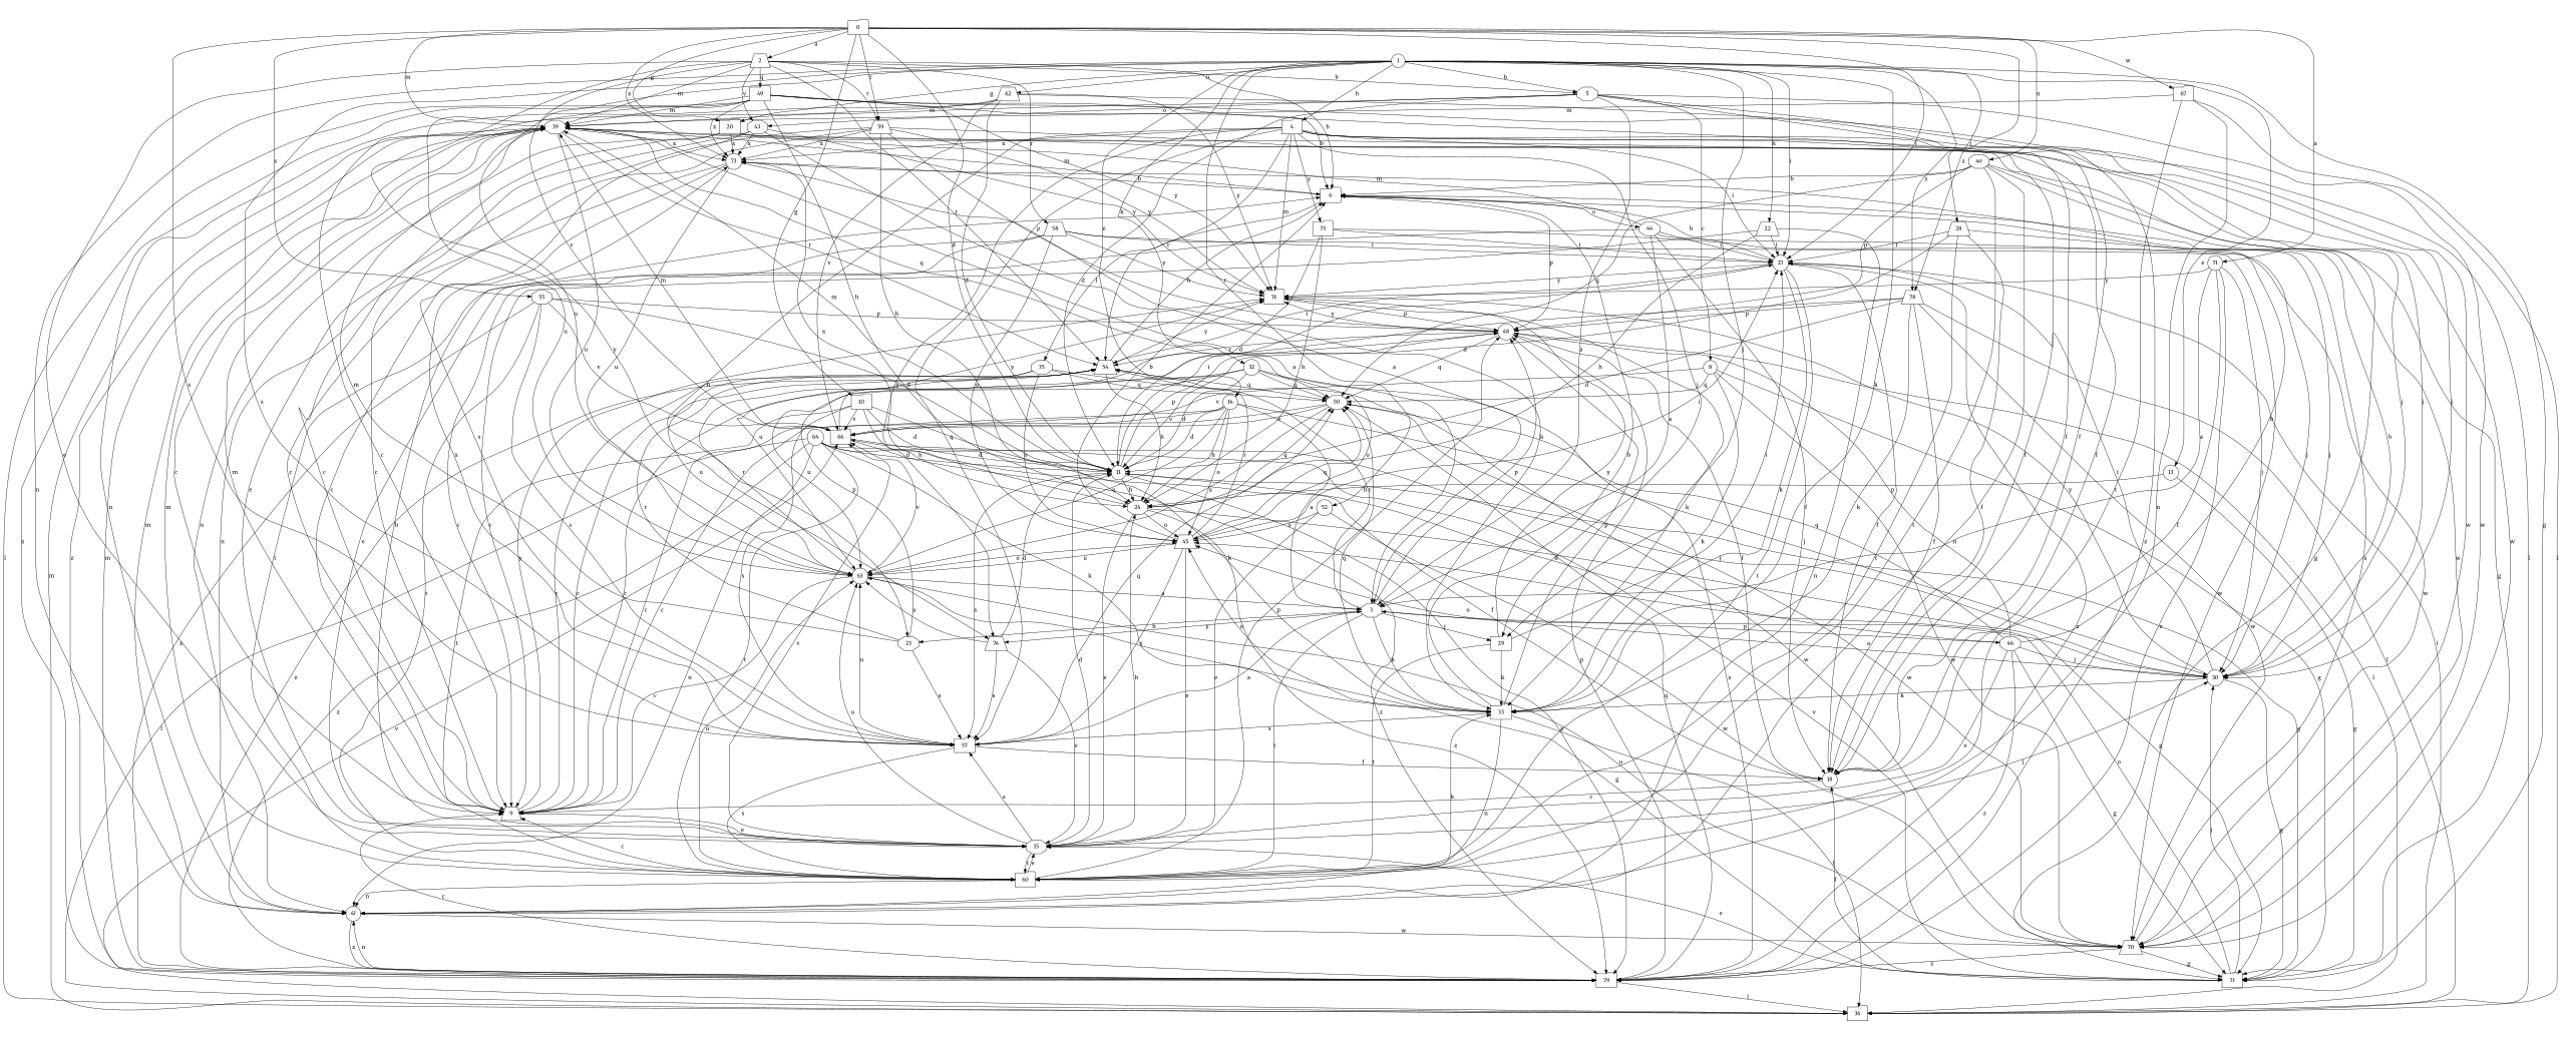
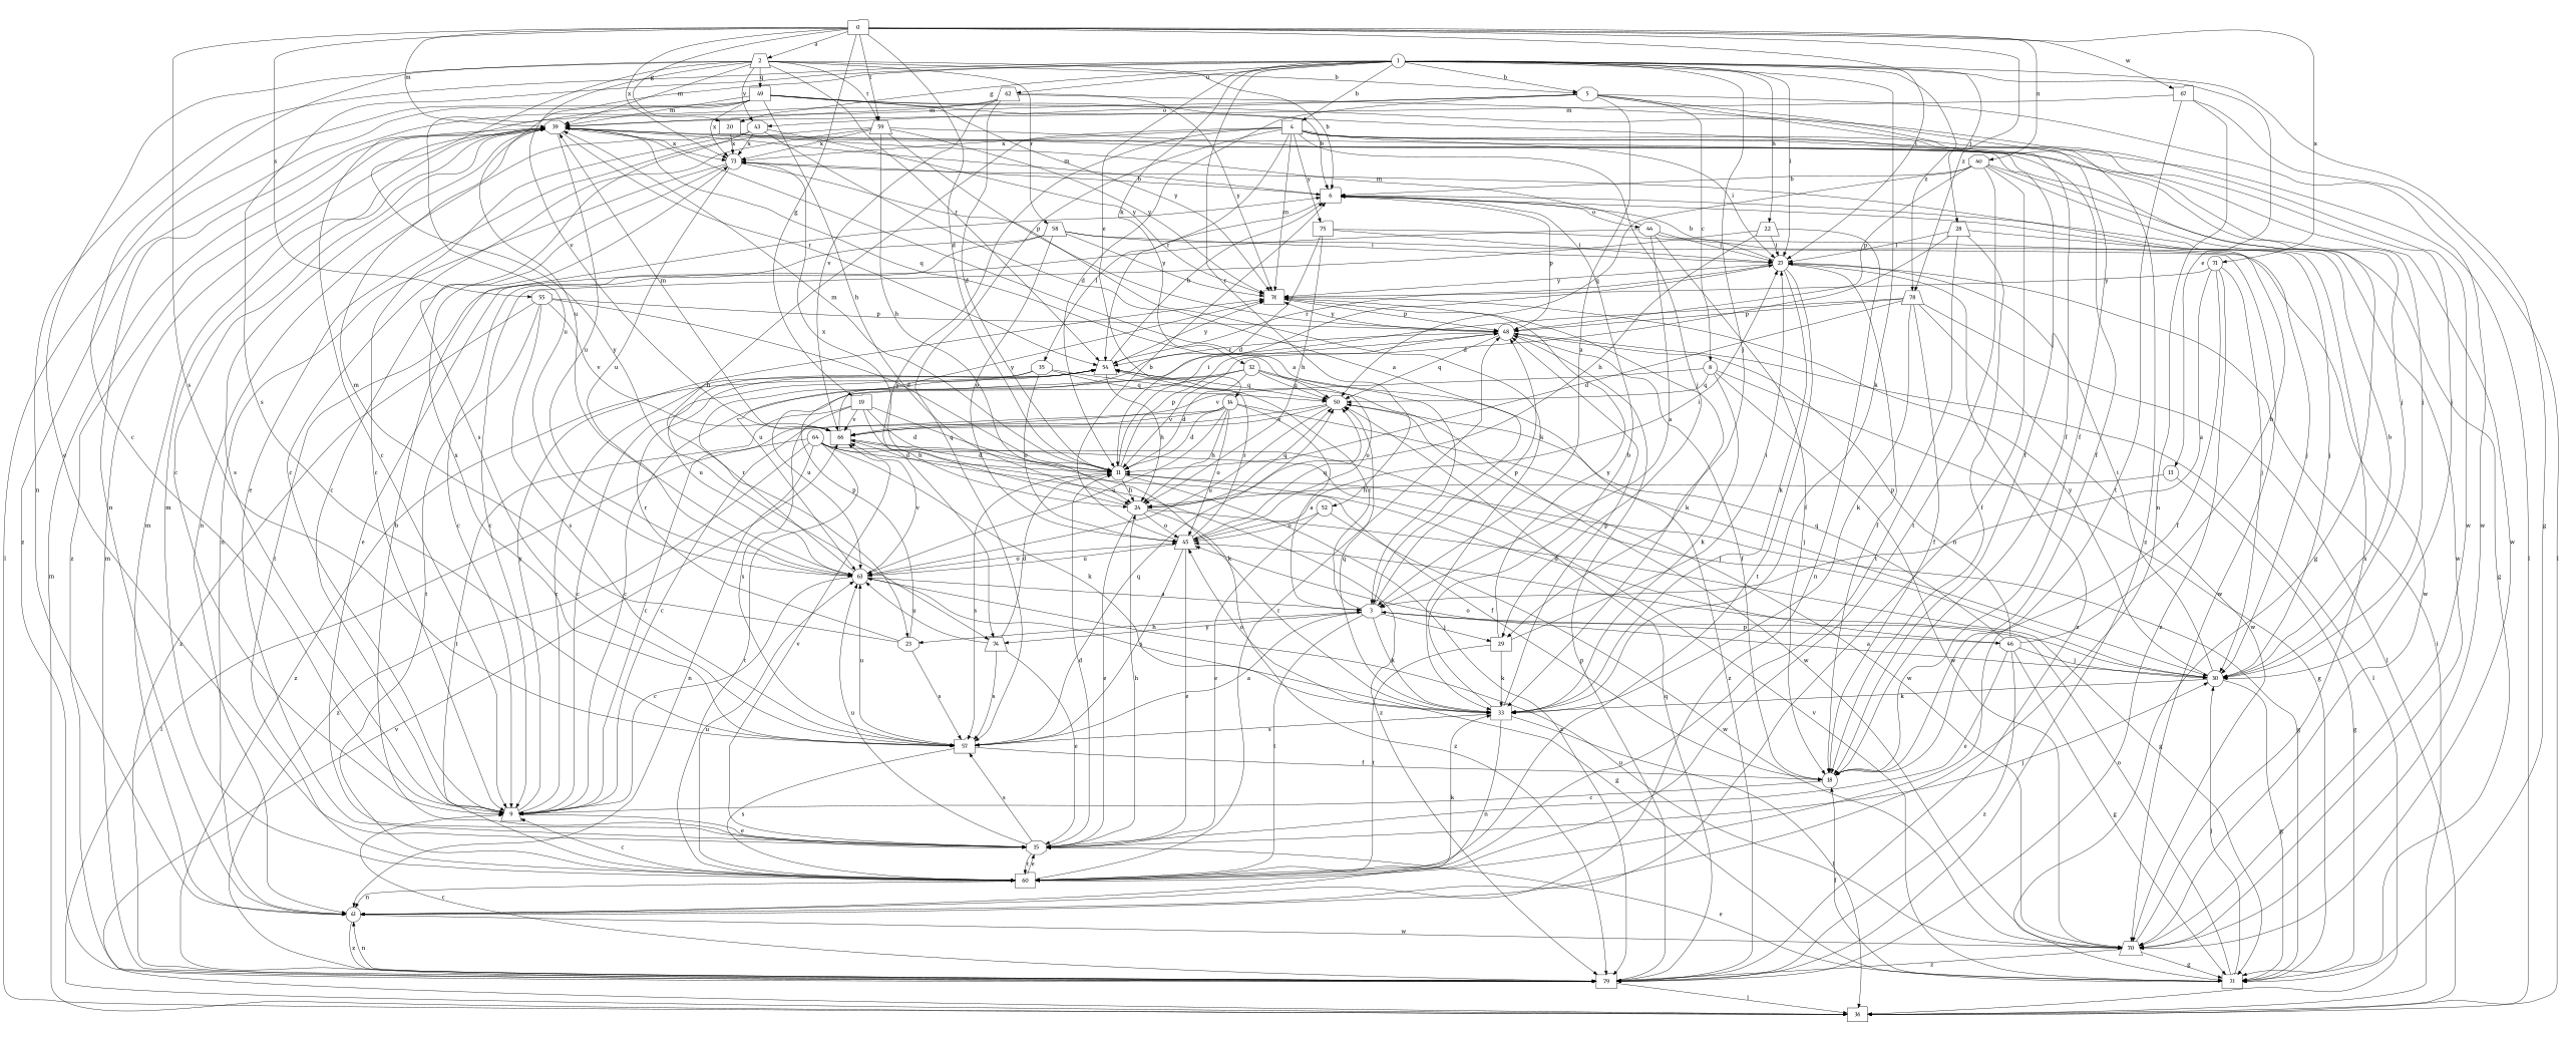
  strict digraph {
    fontname=Merriweather
    node [fontname=Merriweather shape=folder]
    edge [fontname=Merriweather]
    2 [shape=trapezium]
    0
    11 [shape=circle]
-   19 [label=10]
+   19
    20
    27 [shape=circle]
    39 [shape=octagon]
    40 [shape=octagon]
    55 [shape=octagon]
    57
    59 [shape=trapezium]
    67
    71 [shape=circle]
    73 [shape=circle]
    78 [shape=trapezium]
    5 [shape=octagon]
    6
    15 [shape=octagon]
    49
    n20 [label=58 shape=trapezium]
    54 [shape=trapezium]
    66
    74 [shape=trapezium]
    43 [shape=octagon]
    21
    48 [shape=circle]
    79
    24 [shape=octagon]
    33
    60
    41 [shape=circle]
    30 [shape=circle]
    9 [shape=trapezium]
    18 [shape=circle]
    76
    63 [shape=circle]
    3 [shape=octagon]
    50 [shape=octagon]
    70 [shape=trapezium]
    36
    1 [shape=circle]
    4
    13 [shape=circle]
    14 [shape=circle]
    22 [shape=trapezium]
    28 [shape=trapezium]
    29
    32 [shape=circle]
    52 [shape=circle]
    62 [shape=trapezium]
    23 [shape=octagon]
    75
    8 [shape=circle]
    45 [shape=trapezium]
    35 [shape=octagon]
    44 [shape=octagon]
    64 [shape=circle]
    46 [shape=octagon]
    2 -> 39 [label=m]
    2 -> 59 [label=t]
    2 -> 5 [label=b]
    2 -> 6 [label=b]
    2 -> 15 [label=e]
    2 -> 49 [label=q]
    2 -> n20 [label=r]
    2 -> 54 [label=r]
    2 -> 66 [label=v]
    2 -> 74 [label=y]
    2 -> 43 [label=v]
    0 -> 2 [label=a]
    0 -> 11 [label=d]
    0 -> 19 [label=g]
    0 -> 20 [label=g]
    0 -> 27 [label=i]
    0 -> 39 [label=m]
    0 -> 40 [label=n]
    0 -> 55 [label=s]
    0 -> 57 [label=s]
    0 -> 59 [label=t]
    0 -> 67 [label=w]
    0 -> 71 [label=x]
    0 -> 73 [label=x]
    0 -> 78 [label=z]
    11 -> 27 [label=i]
    11 -> 39 [label=m]
    11 -> 57 [label=s]
    11 -> 21 [label=g]
    11 -> 48 [label=p]
    11 -> 79 [label=z]
    11 -> 24 [label=h]
    19 -> 11 [label=d]
    19 -> 57 [label=s]
    19 -> 66 [label=v]
    19 -> 24 [label=h]
    19 -> 33 [label=k]
    19 -> 60 [label=t]
    20 -> 73 [label=x]
    20 -> 21 [label=g]
    20 -> 41 [label=n]
    20 -> 30 [label=j]
-   20 -> 9 [label=c]
+   2 -> 9 [label=c]
    27 -> 6 [label=b]
    27 -> 54 [label=r]
    27 -> 79 [label=z]
    27 -> 33 [label=k]
    27 -> 60 [label=t]
    27 -> 18 [label=f]
    27 -> 76 [label=y]
    39 -> 73 [label=x]
    39 -> 54 [label=r]
    39 -> 79 [label=z]
    39 -> 9 [label=c]
    39 -> 18 [label=f]
    39 -> 63 [label=u]
    39 -> 3 [label=a]
    39 -> 50 [label=q]
    40 -> 6 [label=b]
    40 -> 21 [label=g]
    40 -> 48 [label=p]
    40 -> 60 [label=t]
    40 -> 41 [label=n]
    40 -> 50 [label=q]
    40 -> 70 [label=w]
    55 -> 11 [label=d]
    55 -> 57 [label=s]
    55 -> 66 [label=v]
    55 -> 48 [label=p]
    55 -> 79 [label=z]
    55 -> 60 [label=t]
    57 -> 73 [label=x]
    57 -> 60 [label=s]
    57 -> 18 [label=f]
    57 -> 63 [label=u]
    57 -> 3 [label=a]
    57 -> 50 [label=q]
    59 -> 73 [label=x]
    59 -> 15 [label=e]
    59 -> 48 [label=p]
    59 -> 24 [label=h]
    59 -> 30 [label=j]
    59 -> 9 [label=c]
    59 -> 76 [label=y]
    67 -> 39 [label=m]
    67 -> 60 [label=t]
    67 -> 41 [label=n]
    67 -> 36 [label=l]
    71 -> 79 [label=z]
    71 -> 30 [label=j]
    71 -> 18 [label=f]
    71 -> 76 [label=y]
    71 -> 3 [label=a]
    73 -> 6 [label=b]
    73 -> 33 [label=k]
    73 -> 41 [label=n]
    73 -> 9 [label=c]
    73 -> 63 [label=u]
    78 -> 11 [label=d]
    78 -> 48 [label=p]
    78 -> 33 [label=k]
    78 -> 18 [label=f]
    78 -> 63 [label=u]
    78 -> 70 [label=w]
    78 -> 36 [label=l]
    5 -> 11 [label=d]
    5 -> 43 [label=o]
    5 -> 79 [label=z]
    5 -> 9 [label=c]
    5 -> 18 [label=f]
    5 -> 3 [label=a]
    5 -> 70 [label=w]
    5 -> 8 [label=c]
    6 -> 39 [label=m]
    6 -> 48 [label=p]
    6 -> 35 [label=l]
    6 -> 44 [label=o]
    15 -> 11 [label=d]
    15 -> 57 [label=s]
    15 -> 6 [label=b]
    15 -> 66 [label=v]
    15 -> 24 [label=h]
    15 -> 60 [label=t]
    15 -> 30 [label=j]
    15 -> 63 [label=u]
    49 -> 39 [label=m]
    49 -> 73 [label=x]
    49 -> 6 [label=b]
    49 -> 79 [label=z]
    49 -> 24 [label=h]
    49 -> 18 [label=f]
    49 -> 76 [label=y]
    49 -> 63 [label=u]
    49 -> 70 [label=w]
    49 -> 36 [label=l]
    n20 -> 27 [label=i]
    n20 -> 15 [label=e]
    n20 -> 60 [label=t]
    n20 -> 76 [label=y]
    n20 -> 70 [label=w]
    n20 -> 45 [label=o]
    54 -> 6 [label=b]
    54 -> 24 [label=h]
    54 -> 9 [label=c]
    54 -> 76 [label=y]
    54 -> 50 [label=q]
    66 -> 11 [label=d]
    66 -> 39 [label=m]
    66 -> 79 [label=z]
    66 -> 76 [label=y]
    74 -> 11 [label=d]
    74 -> 57 [label=s]
    74 -> 15 [label=e]
    74 -> 63 [label=u]
    43 -> 57 [label=s]
    43 -> 73 [label=x]
    43 -> 9 [label=c]
    43 -> 76 [label=y]
    43 -> 3 [label=a]
    21 -> 15 [label=e]
    21 -> 66 [label=v]
    21 -> 30 [label=j]
    21 -> 18 [label=f]
    21 -> 45 [label=o]
    48 -> 54 [label=r]
    48 -> 18 [label=f]
    48 -> 76 [label=y]
    48 -> 50 [label=q]
    48 -> 36 [label=l]
    79 -> 39 [label=m]
    79 -> 48 [label=p]
    79 -> 41 [label=n]
    79 -> 9 [label=c]
    79 -> 50 [label=q]
    79 -> 36 [label=l]
    24 -> 73 [label=x]
    24 -> 15 [label=e]
    24 -> 21 [label=g]
    24 -> 79 [label=z]
    24 -> 50 [label=q]
    24 -> 45 [label=o]
    33 -> 57 [label=s]
    33 -> 6 [label=b]
    33 -> 48 [label=p]
    33 -> 41 [label=n]
    33 -> 50 [label=q]
    33 -> 36 [label=l]
    33 -> 45 [label=o]
    60 -> 39 [label=m]
    60 -> 15 [label=e]
-   60 -> 48 [label=p]
+   60 -> 48 [label=r]
    60 -> 33 [label=k]
    60 -> 41 [label=n]
    60 -> 9 [label=c]
    60 -> 63 [label=u]
    41 -> 39 [label=m]
    41 -> 79 [label=z]
    41 -> 70 [label=w]
    30 -> 27 [label=i]
    30 -> 6 [label=b]
    30 -> 21 [label=g]
    30 -> 33 [label=k]
    30 -> 76 [label=y]
    30 -> 3 [label=a]
    30 -> 45 [label=o]
-   9 -> 39 [label=m]
+   9 -> 39 [label=s]
    9 -> 15 [label=e]
    9 -> 54 [label=r]
    9 -> 76 [label=y]
    18 -> 9 [label=c]
    76 -> 48 [label=p]
    76 -> 33 [label=k]
    63 -> 54 [label=r]
    63 -> 66 [label=v]
    63 -> 21 [label=g]
    63 -> 9 [label=c]
    63 -> 3 [label=a]
    63 -> 45 [label=o]
    3 -> 54 [label=r]
    3 -> 74 [label=y]
    3 -> 48 [label=p]
    3 -> 33 [label=k]
    3 -> 60 [label=t]
    3 -> 29 [label=j]
    3 -> 23 [label=h]
    3 -> 46 [label=p]
    50 -> 66 [label=v]
    50 -> 9 [label=c]
    50 -> 63 [label=u]
    50 -> 70 [label=w]
    70 -> 73 [label=x]
    70 -> 21 [label=g]
    70 -> 79 [label=z]
    70 -> 63 [label=u]
    36 -> 27 [label=i]
    36 -> 39 [label=m]
    36 -> 66 [label=v]
    1 -> 20 [label=g]
    1 -> 27 [label=i]
    1 -> 57 [label=s]
    1 -> 78 [label=z]
    1 -> 5 [label=b]
    1 -> 21 [label=g]
    1 -> 33 [label=k]
    1 -> 41 [label=n]
    1 -> 63 [label=u]
    1 -> 4 [label=b]
    1 -> 13 [label=e]
    1 -> 14 [label=e]
    1 -> 22 [label=h]
    1 -> 28 [label=j]
    1 -> 29 [label=j]
    1 -> 32 [label=k]
    1 -> 52 [label=r]
    1 -> 62 [label=u]
    4 -> 27 [label=i]
    4 -> 57 [label=q]
    4 -> 73 [label=x]
    4 -> 54 [label=r]
    4 -> 74 [label=y]
    4 -> 30 [label=j]
    4 -> 18 [label=f]
    4 -> 76 [label=m]
    4 -> 70 [label=w]
    4 -> 29 [label=j]
    4 -> 23 [label=h]
    4 -> 75 [label=y]
    13 -> 21 [label=g]
    13 -> 24 [label=h]
    14 -> 11 [label=d]
    14 -> 66 [label=v]
    14 -> 24 [label=h]
    14 -> 30 [label=j]
    14 -> 9 [label=c]
    14 -> 63 [label=u]
    14 -> 3 [label=a]
    14 -> 45 [label=o]
    22 -> 27 [label=i]
    22 -> 24 [label=h]
    22 -> 41 [label=n]
    22 -> 9 [label=c]
    28 -> 11 [label=d]
    28 -> 27 [label=i]
    28 -> 60 [label=t]
    28 -> 30 [label=j]
    28 -> 18 [label=f]
    29 -> 27 [label=i]
    29 -> 33 [label=k]
    29 -> 60 [label=t]
    29 -> 76 [label=y]
    32 -> 11 [label=d]
    32 -> 79 [label=z]
    32 -> 9 [label=c]
    32 -> 63 [label=u]
    32 -> 50 [label=q]
    32 -> 45 [label=o]
    52 -> 15 [label=e]
    52 -> 70 [label=w]
    52 -> 45 [label=o]
    62 -> 11 [label=d]
    62 -> 39 [label=m]
    62 -> 66 [label=v]
    62 -> 41 [label=n]
    62 -> 76 [label=y]
    62 -> 36 [label=l]
    23 -> 39 [label=m]
    23 -> 57 [label=s]
    23 -> 54 [label=r]
    23 -> 48 [label=p]
    75 -> 11 [label=d]
    75 -> 27 [label=i]
    75 -> 24 [label=h]
    75 -> 70 [label=w]
    8 -> 66 [label=v]
    8 -> 21 [label=g]
    8 -> 33 [label=k]
    8 -> 50 [label=q]
    8 -> 70 [label=w]
    45 -> 27 [label=i]
    45 -> 57 [label=s]
    45 -> 6 [label=b]
    45 -> 15 [label=e]
    45 -> 54 [label=r]
    45 -> 63 [label=u]
    45 -> 50 [label=q]
    35 -> 79 [label=z]
    35 -> 63 [label=u]
    35 -> 50 [label=q]
    35 -> 70 [label=w]
    35 -> 45 [label=o]
    44 -> 27 [label=i]
    44 -> 39 [label=m]
    44 -> 30 [label=j]
    44 -> 9 [label=c]
    44 -> 18 [label=f]
    44 -> 3 [label=a]
    64 -> 11 [label=d]
    64 -> 79 [label=z]
    64 -> 33 [label=k]
    64 -> 60 [label=t]
    64 -> 41 [label=n]
    64 -> 30 [label=j]
    64 -> 18 [label=f]
    64 -> 36 [label=l]
    46 -> 11 [label=d]
    46 -> 6 [label=b]
    46 -> 15 [label=e]
    46 -> 21 [label=g]
    46 -> 48 [label=p]
    46 -> 79 [label=z]
    46 -> 30 [label=j]
    46 -> 50 [label=q]
  }
